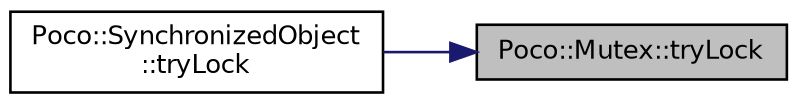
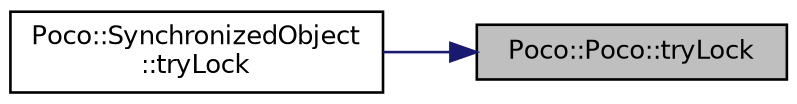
  digraph {
    rankdir=RL
    node [color=black fontname=Helvetica fontsize=10 shape=record style=filled]
-   n1 [fillcolor=grey75 fontcolor=black height=0.2 label="Poco::Mutex::tryLock" width=0.4]
+   n1 [fillcolor=grey75 fontcolor=black height=0.2 label="Poco::Poco::tryLock" width=0.4]
    n2 [fillcolor=white height=0.2 label="Poco::SynchronizedObject\l::tryLock" width=0.4]
    n1 -> n2 [color=midnightblue dir=back fontname=Helvetica fontsize=10 labelfontname=Helvetica labelfontsize=10 style=solid]
  }
